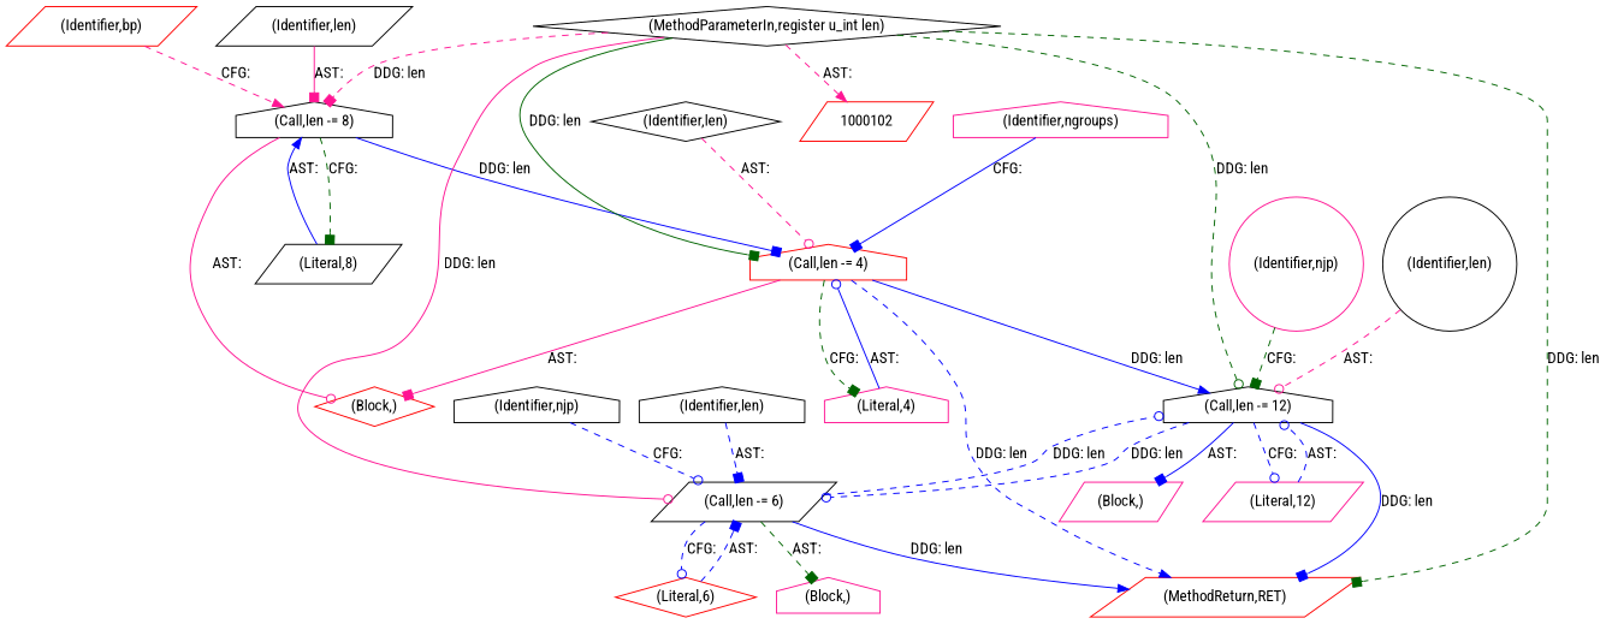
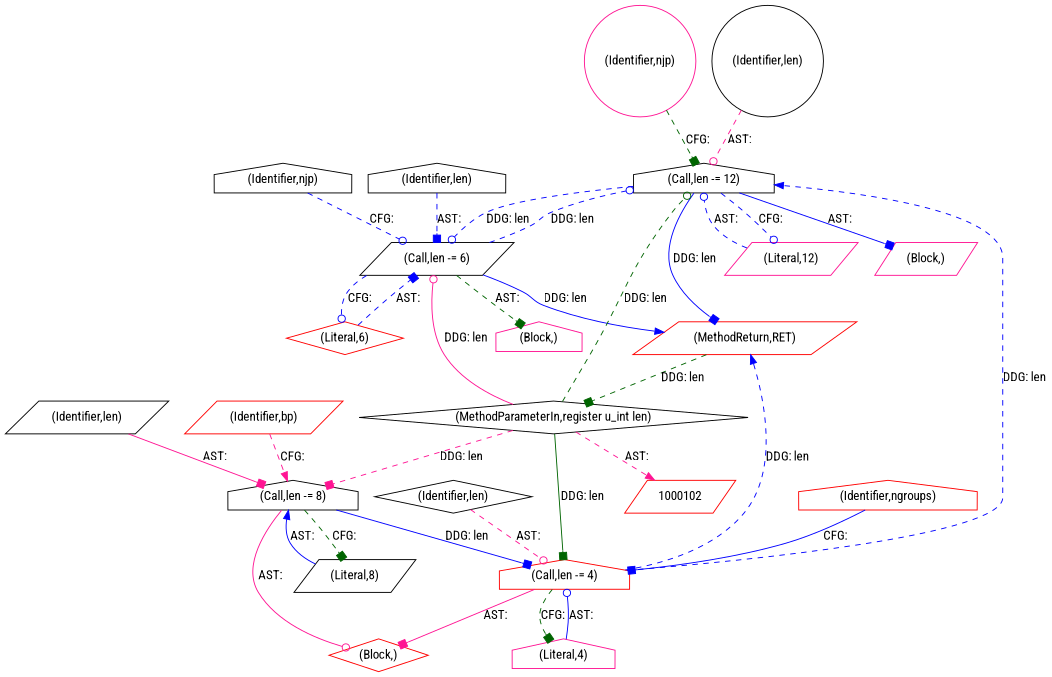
  digraph {
    fontname="Roboto Condensed"
    node [color=black fontname="Roboto Condensed" shape=house]
    edge [arrowhead=box color=blue fontname="Roboto Condensed" style=dashed]
    n1 [label="(Call,len -= 12)"]
    n2 [label="(Call,len -= 6)" shape=parallelogram]
    n3 [color=deeppink label="(Literal,12)" shape=parallelogram]
    n4 [color=deeppink label="(Block,)" shape=parallelogram]
    n5 [color=red label="(MethodReturn,RET)" shape=parallelogram]
    n6 [color=red label="(Literal,6)" shape=diamond]
    n7 [color=deeppink label="(Block,)"]
    n8 [color=red label="(Call,len -= 4)"]
    n9 [color=red label="(Block,)" shape=diamond]
    n10 [color=deeppink label="(Literal,4)"]
    n11 [label="(Call,len -= 8)"]
    n12 [label="(Literal,8)" shape=parallelogram]
    n13 [label="(MethodParameterIn,register u_int len)" shape=diamond]
    1000102 [color=red shape=parallelogram]
    n15 [color=deeppink label="(Identifier,njp)" shape=circle]
    n16 [color=red label="(Identifier,bp)" shape=parallelogram]
-   n17 [color=deeppink label="(Identifier,ngroups)"]
+   n17 [color=red label="(Identifier,ngroups)"]
    n18 [label="(Identifier,len)" shape=diamond]
    n19 [label="(Identifier,len)" shape=parallelogram]
    n20 [label="(Identifier,njp)"]
    n21 [label="(Identifier,len)" shape=circle]
    n22 [label="(Identifier,len)"]
    n1 -> n2 [arrowhead=odot label="DDG: len"]
    n1 -> n3 [arrowhead=odot label="CFG: "]
    n1 -> n4 [label="AST: " style=solid]
    n1 -> n5 [label="DDG: len" style=solid]
    n2 -> n1 [arrowhead=odot label="DDG: len"]
    n2 -> n5 [arrowhead=normal label="DDG: len" style=solid]
    n2 -> n6 [arrowhead=odot label="CFG: "]
    n2 -> n7 [color=darkgreen label="AST: "]
    n3 -> n1 [arrowhead=odot label="AST: "]
    n6 -> n2 [label="AST: "]
-   n8 -> n1 [arrowhead=normal label="DDG: len" style=solid]
+   n8 -> n1 [arrowhead=normal label="DDG: len"]
    n8 -> n5 [arrowhead=normal label="DDG: len"]
    n8 -> n9 [color=deeppink label="AST: " style=solid]
    n8 -> n10 [color=darkgreen label="CFG: "]
    n10 -> n8 [arrowhead=odot label="AST: " style=solid]
    n11 -> n8 [label="DDG: len" style=solid]
    n11 -> n9 [arrowhead=odot color=deeppink label="AST: " style=solid]
    n11 -> n12 [color=darkgreen label="CFG: "]
    n12 -> n11 [arrowhead=normal label="AST: " style=solid]
    n13 -> n1 [arrowhead=odot color=darkgreen label="DDG: len"]
    n13 -> n2 [arrowhead=odot color=deeppink label="DDG: len" style=solid]
-   n13 -> n5 [color=darkgreen label="DDG: len"]
+   n5 -> n13 [color=darkgreen label="DDG: len"]
    n13 -> n8 [color=darkgreen label="DDG: len" style=solid]
    n13 -> n11 [color=deeppink label="DDG: len"]
    n13 -> 1000102 [arrowhead=normal color=deeppink label="AST: "]
    n15 -> n1 [color=darkgreen label="CFG: "]
    n16 -> n11 [arrowhead=normal color=deeppink label="CFG: "]
    n17 -> n8 [label="CFG: " style=solid]
    n18 -> n8 [arrowhead=odot color=deeppink label="AST: "]
    n19 -> n11 [color=deeppink label="AST: " style=solid]
    n20 -> n2 [arrowhead=odot label="CFG: "]
    n21 -> n1 [arrowhead=odot color=deeppink label="AST: "]
    n22 -> n2 [label="AST: "]
  }
